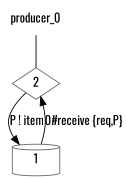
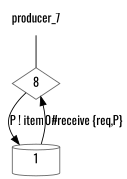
  digraph {
    fontname=Oswald
    rankdir=TB
    node [color=gray40 fontname=Oswald]
    edge [fontname=Oswald]
-   n1 [color=darkgreen label=producer_0 shape=plaintext]
-   n2 [label=2 shape=diamond]
+   n1 [color=darkgreen label=producer_7 shape=plaintext]
+   n2 [label=8 shape=diamond]
    n3 [label=1 shape=cylinder]
    n1 -> n2 [arrowhead=none]
    n2 -> n3 [label="P ! item"]
    n3 -> n2 [label="0#receive {req,P}"]
  }
